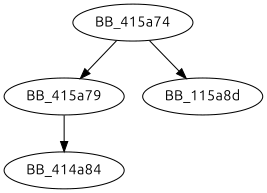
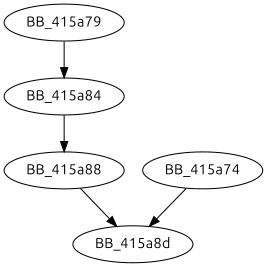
  digraph {
    fontname=Ubuntu
    node [fontname=Ubuntu]
    edge [fontname=Ubuntu]
    n1 [label=BB_415a79]
    BB_415a74
-   BB_415a8d [label=BB_115a8d]
-   BB_415a84 [label=BB_414a84]
+   BB_415a8d
+   BB_415a84
+   BB_415a88
    n1 -> BB_415a84
-   BB_415a74 -> n1
    BB_415a74 -> BB_415a8d
+   BB_415a84 -> BB_415a88
+   BB_415a88 -> BB_415a8d
  }
